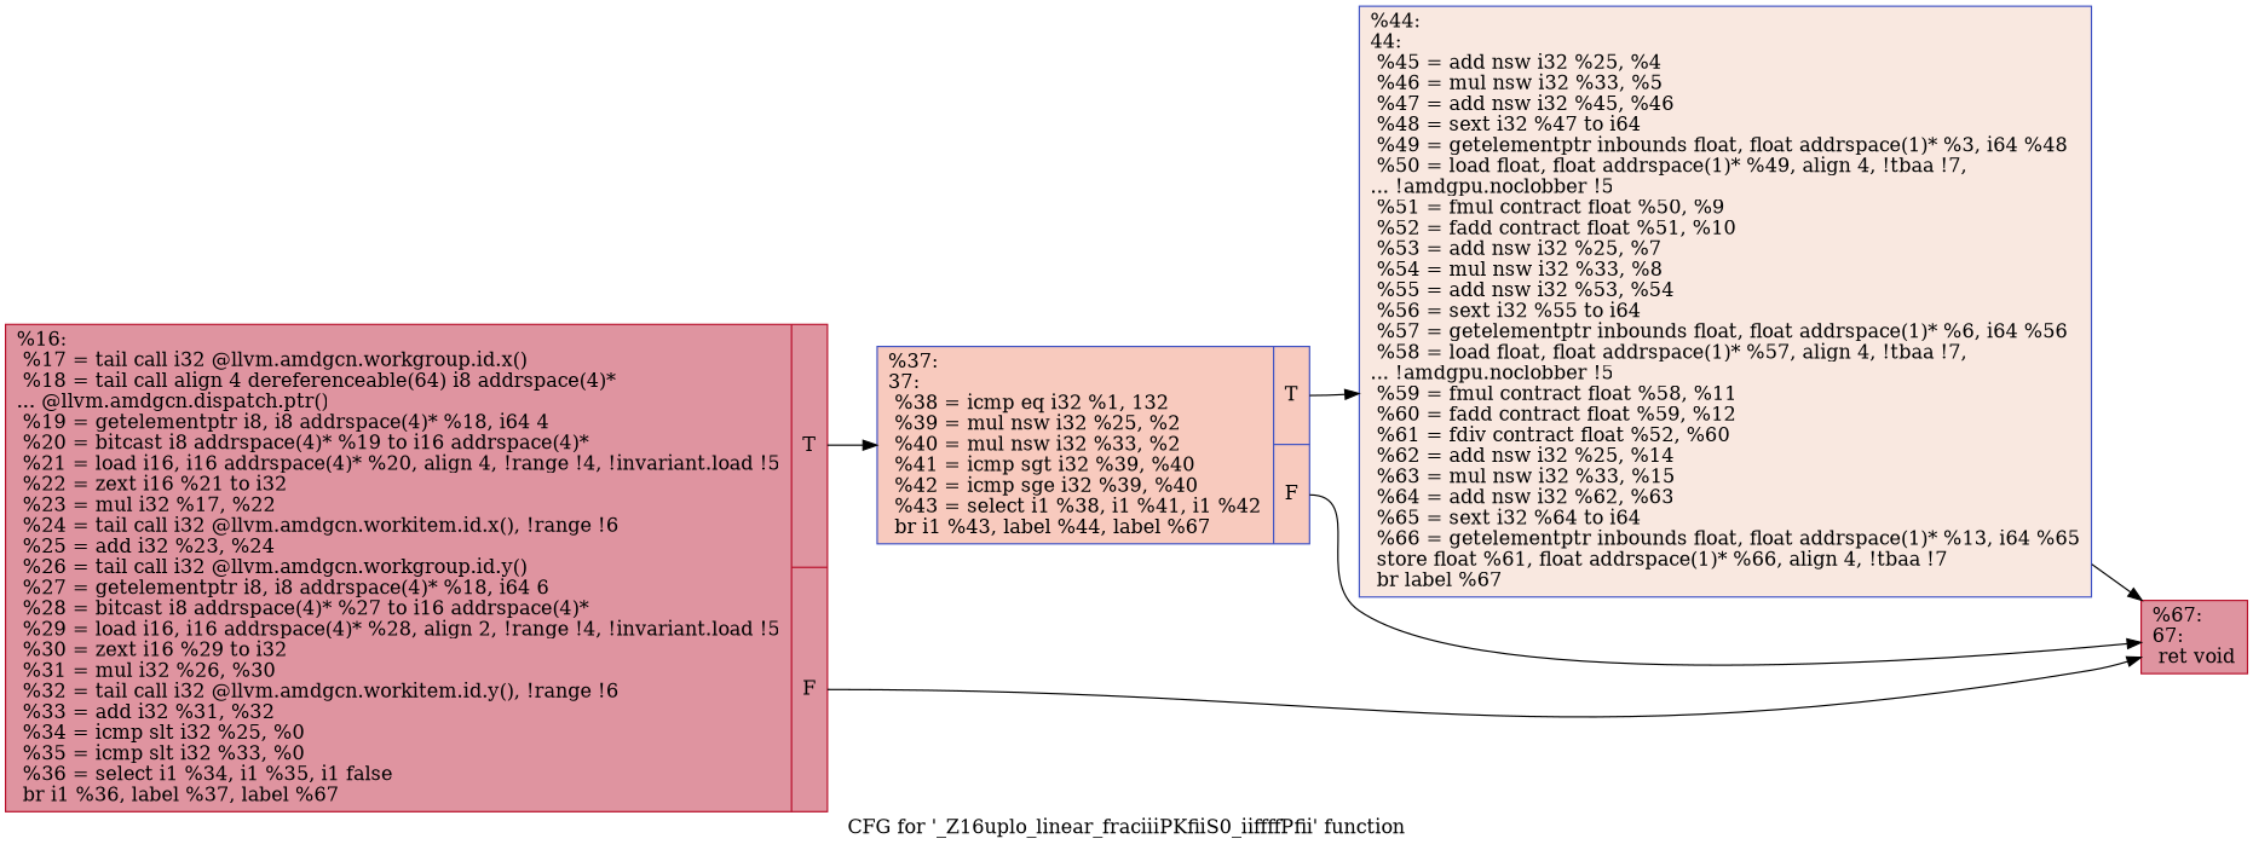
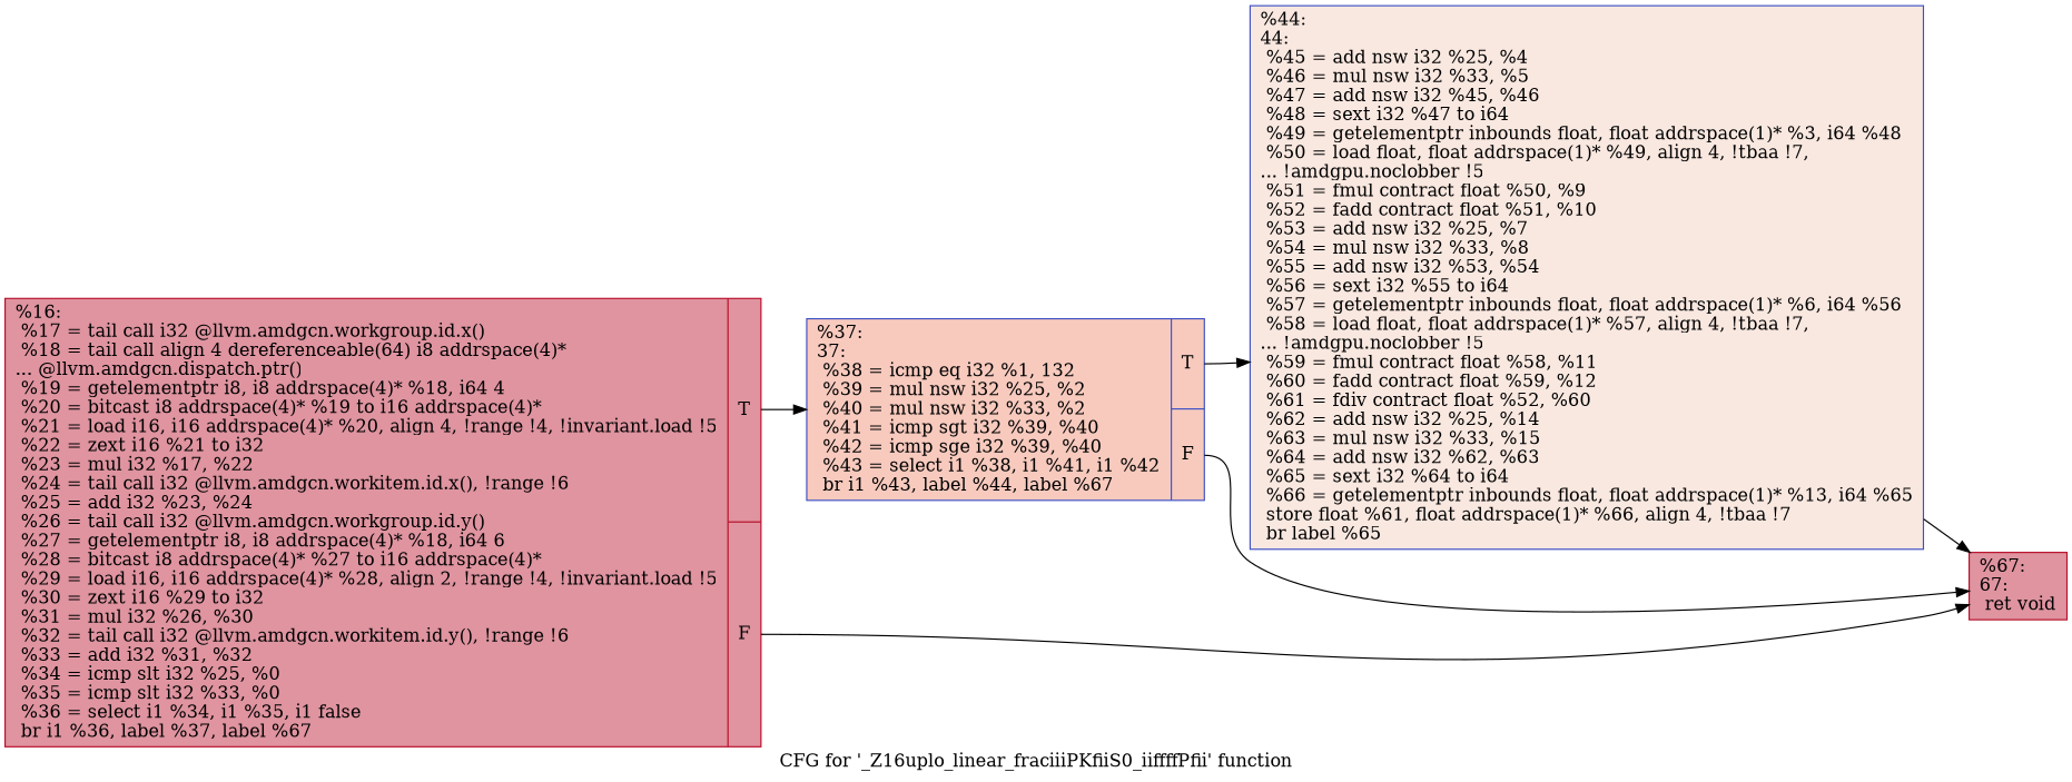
  digraph {
    label="CFG for '_Z16uplo_linear_fraciiiPKfiiS0_iiffffPfii' function"
    rankdir=LR
    node [color="#b70d28ff" fillcolor="#b70d2870" shape=record style=filled]
    edge [tailport=s0]
    n1 [label="{%16:\l  %17 = tail call i32 @llvm.amdgcn.workgroup.id.x()\l  %18 = tail call align 4 dereferenceable(64) i8 addrspace(4)*\l... @llvm.amdgcn.dispatch.ptr()\l  %19 = getelementptr i8, i8 addrspace(4)* %18, i64 4\l  %20 = bitcast i8 addrspace(4)* %19 to i16 addrspace(4)*\l  %21 = load i16, i16 addrspace(4)* %20, align 4, !range !4, !invariant.load !5\l  %22 = zext i16 %21 to i32\l  %23 = mul i32 %17, %22\l  %24 = tail call i32 @llvm.amdgcn.workitem.id.x(), !range !6\l  %25 = add i32 %23, %24\l  %26 = tail call i32 @llvm.amdgcn.workgroup.id.y()\l  %27 = getelementptr i8, i8 addrspace(4)* %18, i64 6\l  %28 = bitcast i8 addrspace(4)* %27 to i16 addrspace(4)*\l  %29 = load i16, i16 addrspace(4)* %28, align 2, !range !4, !invariant.load !5\l  %30 = zext i16 %29 to i32\l  %31 = mul i32 %26, %30\l  %32 = tail call i32 @llvm.amdgcn.workitem.id.y(), !range !6\l  %33 = add i32 %31, %32\l  %34 = icmp slt i32 %25, %0\l  %35 = icmp slt i32 %33, %0\l  %36 = select i1 %34, i1 %35, i1 false\l  br i1 %36, label %37, label %67\l|{<s0>T|<s1>F}}"]
    n2 [color="#3d50c3ff" fillcolor="#ef886b70" label="{%37:\l37:                                               \l  %38 = icmp eq i32 %1, 132\l  %39 = mul nsw i32 %25, %2\l  %40 = mul nsw i32 %33, %2\l  %41 = icmp sgt i32 %39, %40\l  %42 = icmp sge i32 %39, %40\l  %43 = select i1 %38, i1 %41, i1 %42\l  br i1 %43, label %44, label %67\l|{<s0>T|<s1>F}}"]
    n3 [label="{%67:\l67:                                               \l  ret void\l}"]
-   n4 [color="#3d50c3ff" fillcolor="#f1ccb870" label="{%44:\l44:                                               \l  %45 = add nsw i32 %25, %4\l  %46 = mul nsw i32 %33, %5\l  %47 = add nsw i32 %45, %46\l  %48 = sext i32 %47 to i64\l  %49 = getelementptr inbounds float, float addrspace(1)* %3, i64 %48\l  %50 = load float, float addrspace(1)* %49, align 4, !tbaa !7,\l... !amdgpu.noclobber !5\l  %51 = fmul contract float %50, %9\l  %52 = fadd contract float %51, %10\l  %53 = add nsw i32 %25, %7\l  %54 = mul nsw i32 %33, %8\l  %55 = add nsw i32 %53, %54\l  %56 = sext i32 %55 to i64\l  %57 = getelementptr inbounds float, float addrspace(1)* %6, i64 %56\l  %58 = load float, float addrspace(1)* %57, align 4, !tbaa !7,\l... !amdgpu.noclobber !5\l  %59 = fmul contract float %58, %11\l  %60 = fadd contract float %59, %12\l  %61 = fdiv contract float %52, %60\l  %62 = add nsw i32 %25, %14\l  %63 = mul nsw i32 %33, %15\l  %64 = add nsw i32 %62, %63\l  %65 = sext i32 %64 to i64\l  %66 = getelementptr inbounds float, float addrspace(1)* %13, i64 %65\l  store float %61, float addrspace(1)* %66, align 4, !tbaa !7\l  br label %67\l}"]
+   n4 [color="#3d50c3ff" fillcolor="#f1ccb870" label="{%44:\l44:                                               \l  %45 = add nsw i32 %25, %4\l  %46 = mul nsw i32 %33, %5\l  %47 = add nsw i32 %45, %46\l  %48 = sext i32 %47 to i64\l  %49 = getelementptr inbounds float, float addrspace(1)* %3, i64 %48\l  %50 = load float, float addrspace(1)* %49, align 4, !tbaa !7,\l... !amdgpu.noclobber !5\l  %51 = fmul contract float %50, %9\l  %52 = fadd contract float %51, %10\l  %53 = add nsw i32 %25, %7\l  %54 = mul nsw i32 %33, %8\l  %55 = add nsw i32 %53, %54\l  %56 = sext i32 %55 to i64\l  %57 = getelementptr inbounds float, float addrspace(1)* %6, i64 %56\l  %58 = load float, float addrspace(1)* %57, align 4, !tbaa !7,\l... !amdgpu.noclobber !5\l  %59 = fmul contract float %58, %11\l  %60 = fadd contract float %59, %12\l  %61 = fdiv contract float %52, %60\l  %62 = add nsw i32 %25, %14\l  %63 = mul nsw i32 %33, %15\l  %64 = add nsw i32 %62, %63\l  %65 = sext i32 %64 to i64\l  %66 = getelementptr inbounds float, float addrspace(1)* %13, i64 %65\l  store float %61, float addrspace(1)* %66, align 4, !tbaa !7\l  br label %65\l}"]
    n1 -> n2
    n1 -> n3 [tailport=s1]
    n2 -> n3 [tailport=s1]
    n2 -> n4
    n4 -> n3 [tailport=""]
  }
